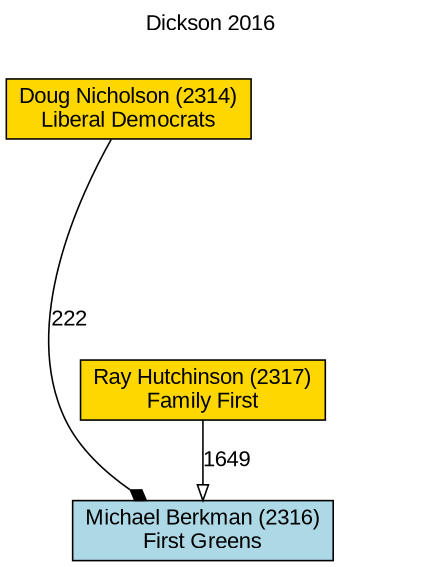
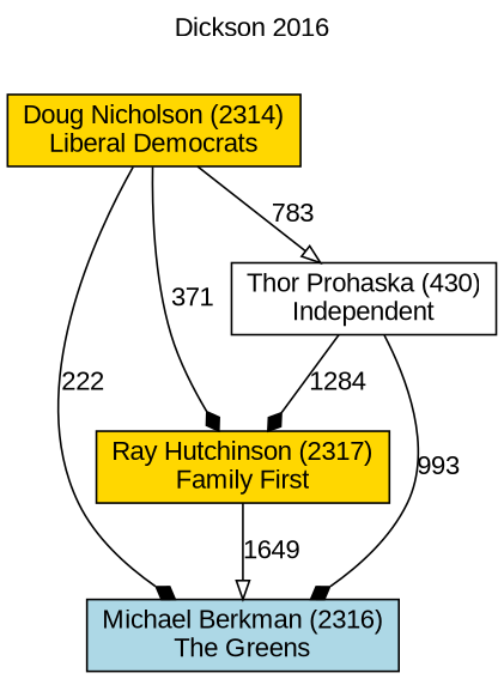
  digraph {
    fontname="Liberation Sans"
    label="Dickson 2016"
    labelloc=t
    mclimit=10
    node [fillcolor=gold fontname="Liberation Sans" shape=box style=filled]
    edge [arrowhead=diamond fontname="Liberation Sans"]
    n1 [label="Ray Hutchinson (2317)\nFamily First"]
-   n2 [fillcolor=lightblue label="Michael Berkman (2316)\nFirst Greens"]
+   n2 [fillcolor=lightblue label="Michael Berkman (2316)\nThe Greens"]
+   n3 [fillcolor=white label="Thor Prohaska (430)\nIndependent"]
    n4 [label="Doug Nicholson (2314)\nLiberal Democrats"]
    n1 -> n2 [arrowhead=onormal label=1649]
+   n3 -> n1 [label=1284]
+   n3 -> n2 [label=993]
+   n4 -> n1 [label=371]
    n4 -> n2 [label=222]
+   n4 -> n3 [arrowhead=onormal label=783]
  }
